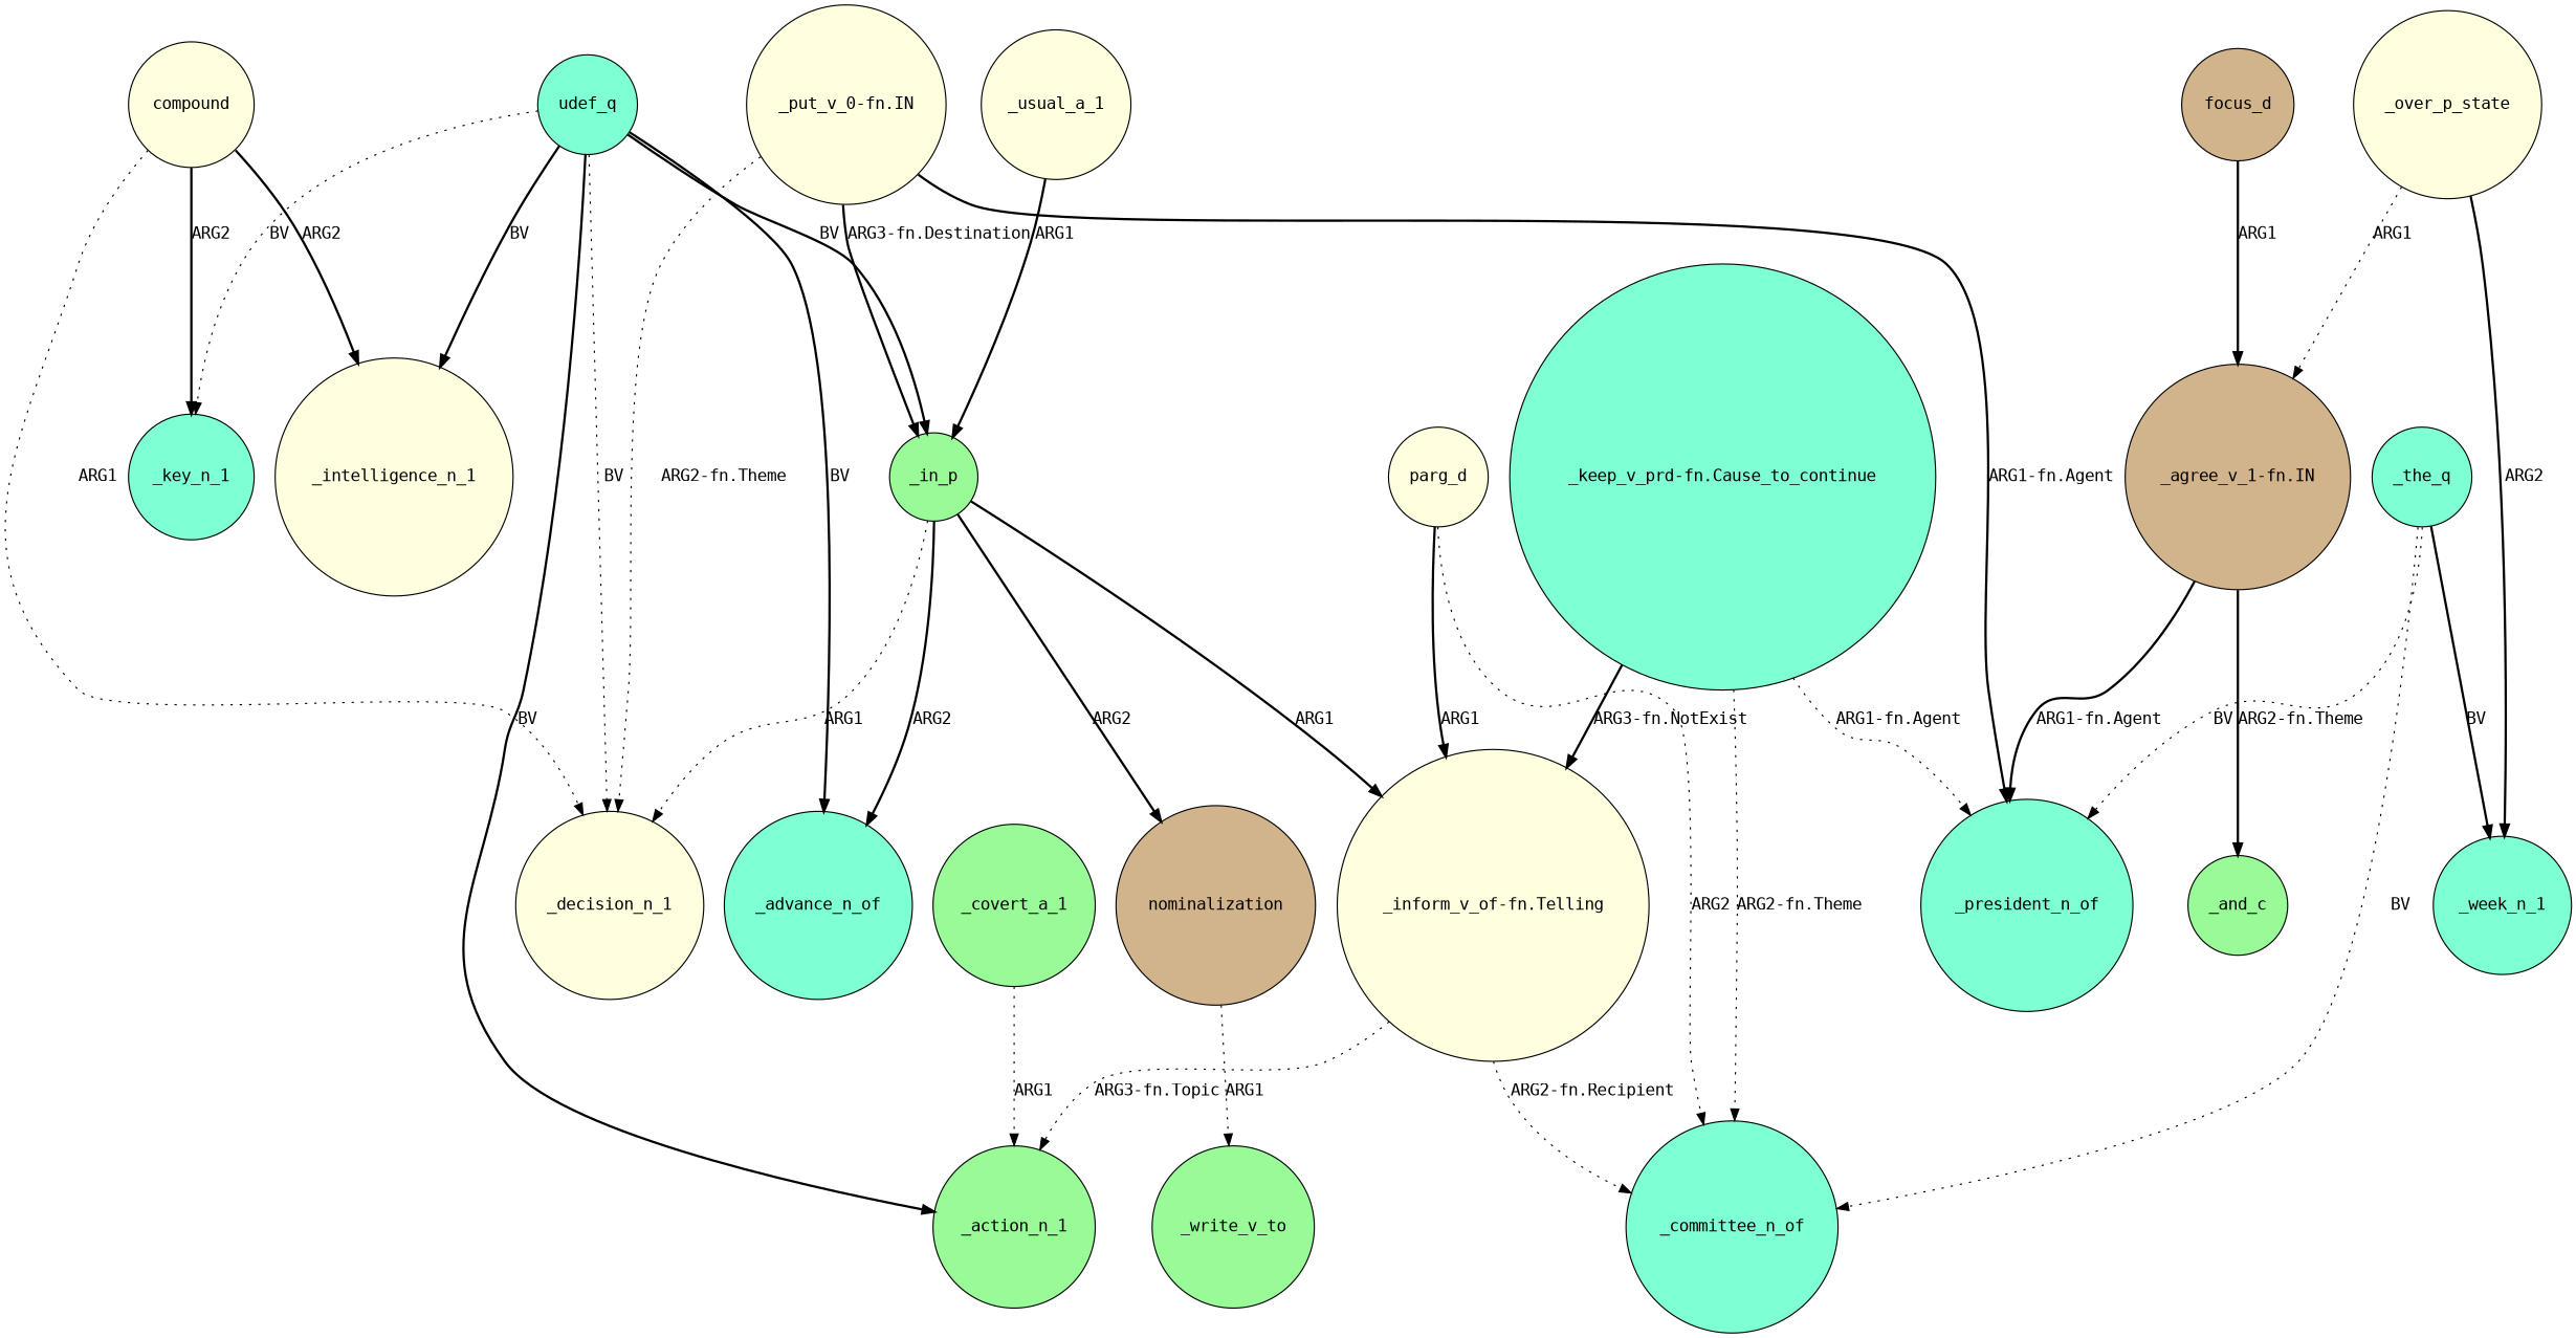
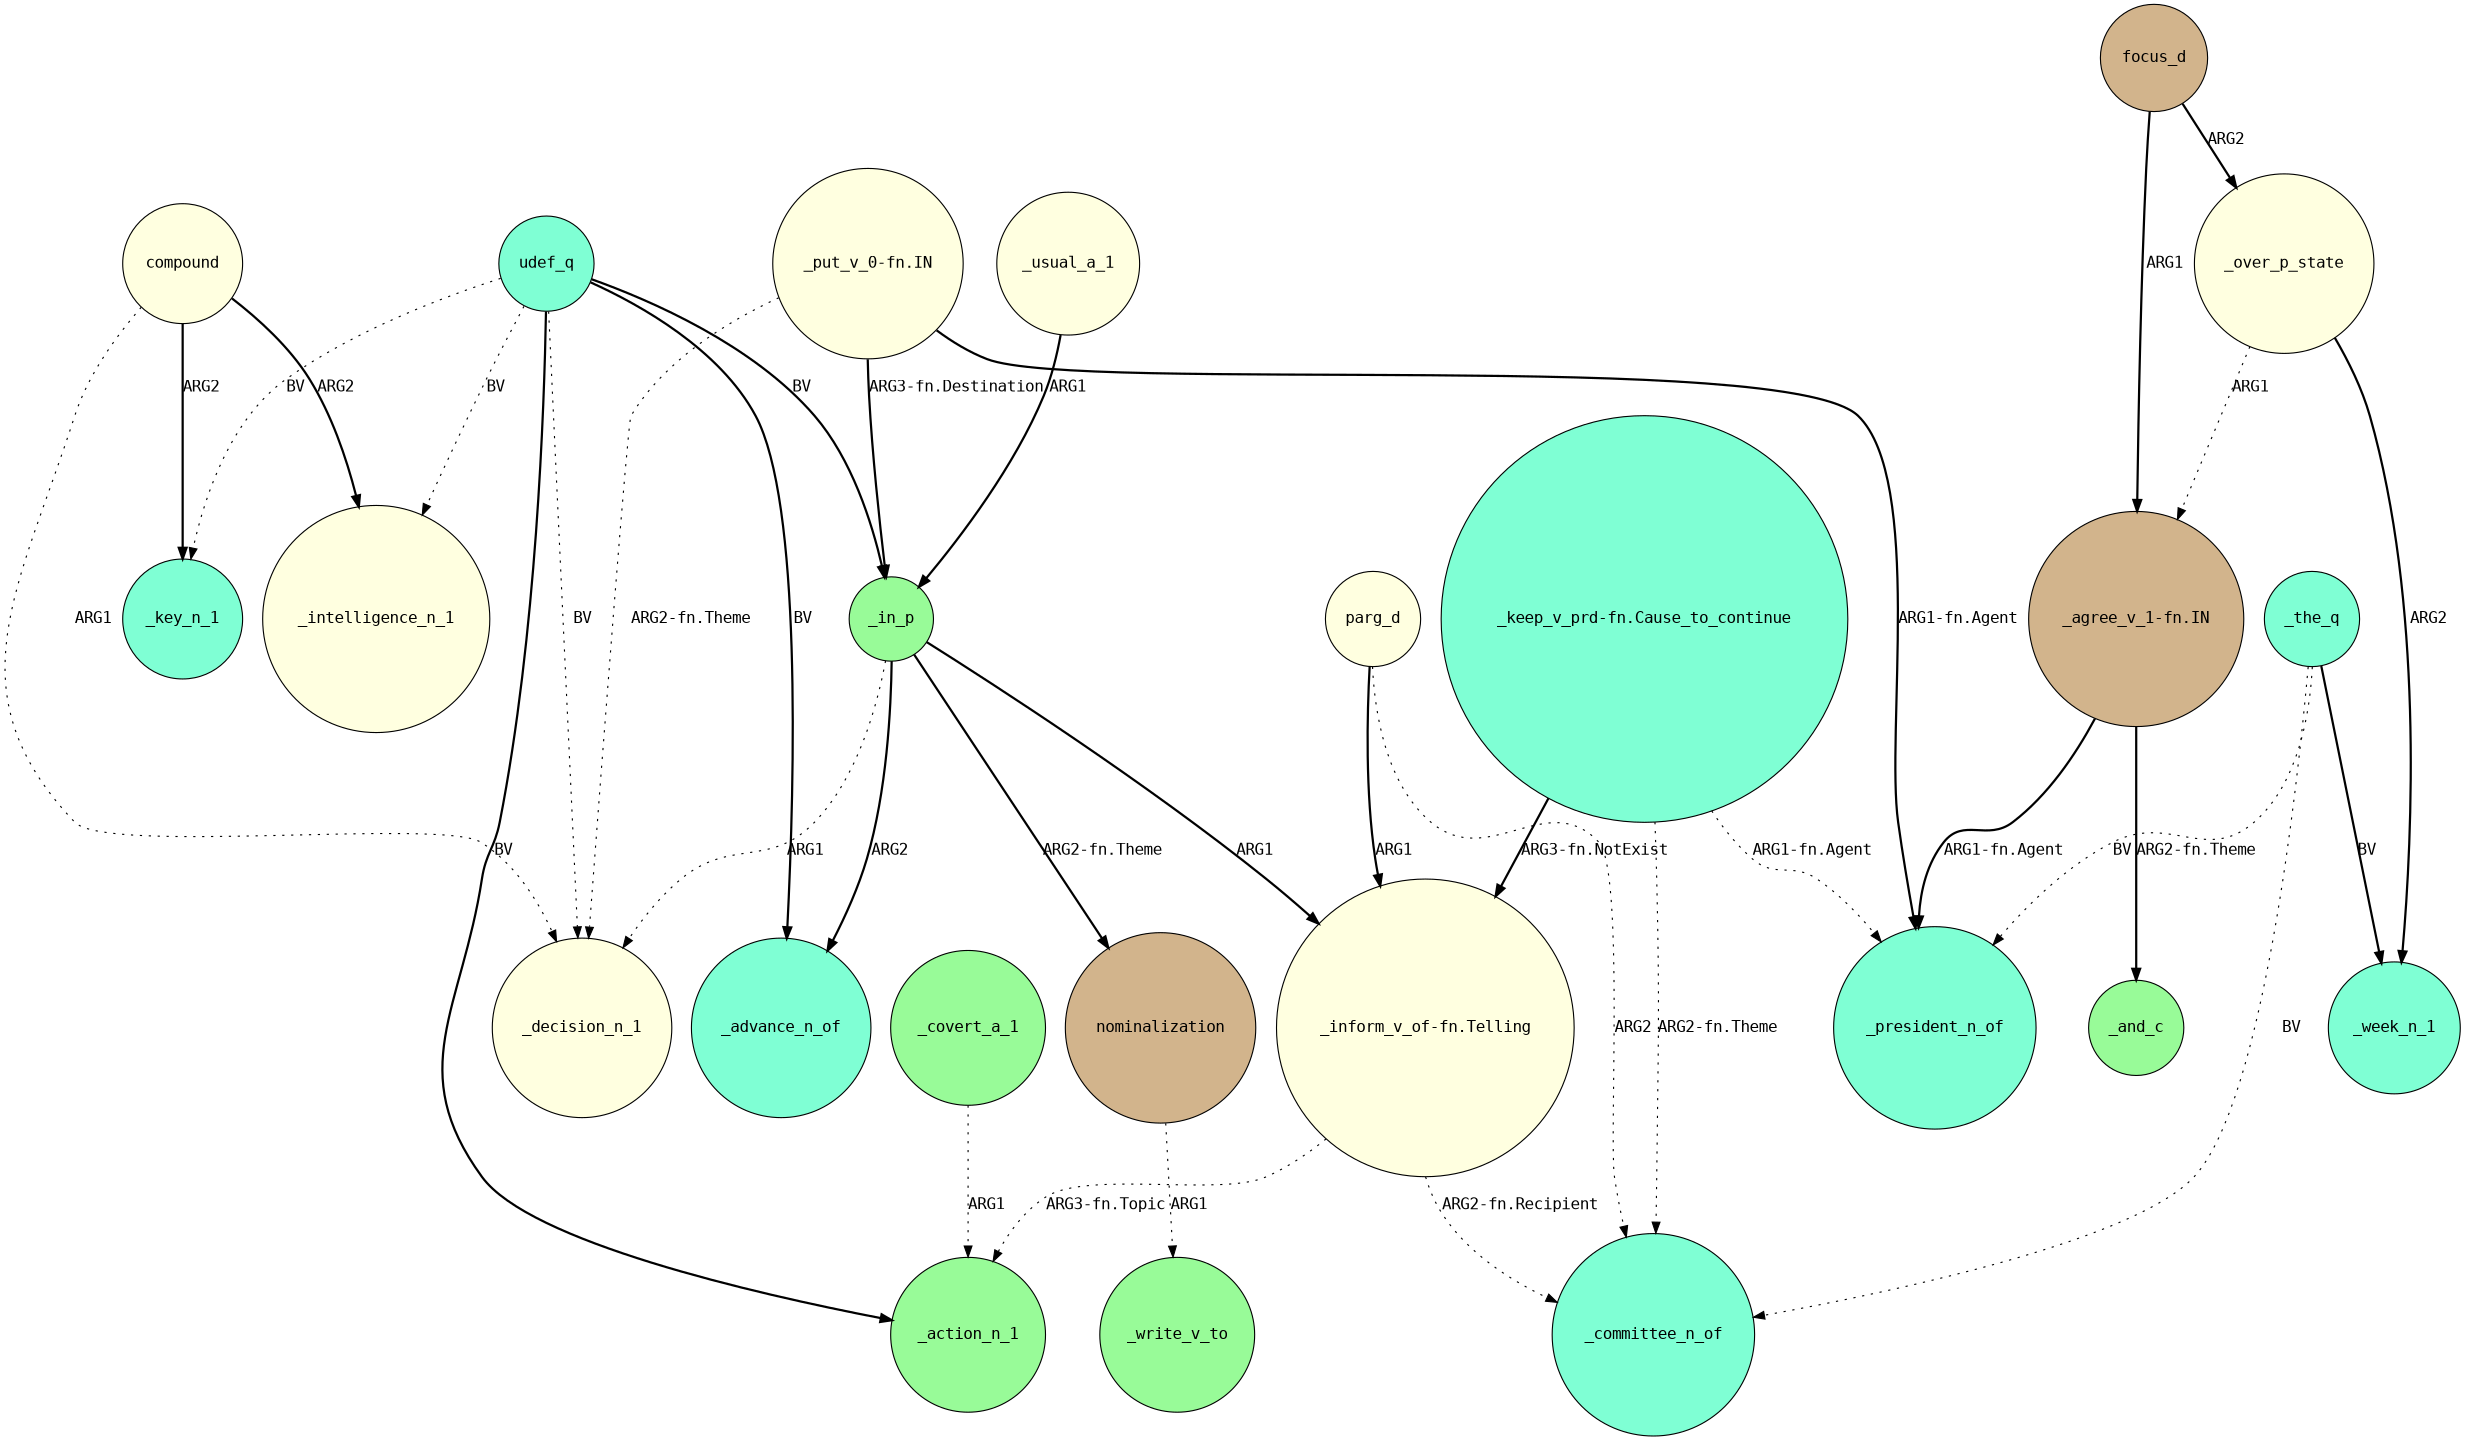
  digraph {
    fontname="DejaVu Sans Mono"
    node [fillcolor=lightyellow fontname="DejaVu Sans Mono" shape=circle style=filled]
    edge [fontname="DejaVu Sans Mono" style=bold]
    compound
    _decision_n_1
    _intelligence_n_1
    _key_n_1 [fillcolor=aquamarine]
    udef_q [fillcolor=aquamarine]
    _advance_n_of [fillcolor=aquamarine]
    _action_n_1 [fillcolor=palegreen]
    _in_p [fillcolor=palegreen]
    nominalization [fillcolor=tan]
    _write_v_to [fillcolor=palegreen]
    n11 [label="_put_v_0-fn.IN"]
    _president_n_of [fillcolor=aquamarine]
    "_inform_v_of-fn.Telling"
    _week_n_1 [fillcolor=aquamarine]
    "_agree_v_1-fn.IN" [fillcolor=tan]
    _and_c [fillcolor=palegreen]
    focus_d [fillcolor=tan]
    _over_p_state
    _committee_n_of [fillcolor=aquamarine]
    _the_q [fillcolor=aquamarine]
    "_keep_v_prd-fn.Cause_to_continue" [fillcolor=aquamarine]
    parg_d
    _usual_a_1
    _covert_a_1 [fillcolor=palegreen]
    compound -> _decision_n_1 [label=ARG1 style=dotted]
    compound -> _intelligence_n_1 [label=ARG2]
    compound -> _key_n_1 [label=ARG2]
    udef_q -> _decision_n_1 [label=BV style=dotted]
-   udef_q -> _intelligence_n_1 [label=BV]
+   udef_q -> _intelligence_n_1 [label=BV style=dotted]
    udef_q -> _key_n_1 [label=BV style=dotted]
    udef_q -> _advance_n_of [label=BV]
    udef_q -> _action_n_1 [label=BV]
    udef_q -> _in_p [label=BV]
    _in_p -> _decision_n_1 [label=ARG1 style=dotted]
    _in_p -> _advance_n_of [label=ARG2]
-   _in_p -> nominalization [label=ARG2]
+   _in_p -> nominalization [label="ARG2-fn.Theme"]
    _in_p -> "_inform_v_of-fn.Telling" [label=ARG1]
    nominalization -> _write_v_to [label=ARG1 style=dotted]
    n11 -> _decision_n_1 [label="ARG2-fn.Theme" style=dotted]
    n11 -> _in_p [label="ARG3-fn.Destination"]
    n11 -> _president_n_of [label="ARG1-fn.Agent"]
    "_inform_v_of-fn.Telling" -> _action_n_1 [label="ARG3-fn.Topic" style=dotted]
    "_inform_v_of-fn.Telling" -> _committee_n_of [label="ARG2-fn.Recipient" style=dotted]
    "_agree_v_1-fn.IN" -> _president_n_of [label="ARG1-fn.Agent"]
    "_agree_v_1-fn.IN" -> _and_c [label="ARG2-fn.Theme"]
    focus_d -> "_agree_v_1-fn.IN" [label=ARG1]
+   focus_d -> _over_p_state [label=ARG2]
    _over_p_state -> _week_n_1 [label=ARG2]
    _over_p_state -> "_agree_v_1-fn.IN" [label=ARG1 style=dotted]
    _the_q -> _president_n_of [label=BV style=dotted]
    _the_q -> _week_n_1 [label=BV]
    _the_q -> _committee_n_of [label=BV style=dotted]
    "_keep_v_prd-fn.Cause_to_continue" -> _president_n_of [label="ARG1-fn.Agent" style=dotted]
    "_keep_v_prd-fn.Cause_to_continue" -> "_inform_v_of-fn.Telling" [label="ARG3-fn.NotExist"]
    "_keep_v_prd-fn.Cause_to_continue" -> _committee_n_of [label="ARG2-fn.Theme" style=dotted]
    parg_d -> "_inform_v_of-fn.Telling" [label=ARG1]
    parg_d -> _committee_n_of [label=ARG2 style=dotted]
    _usual_a_1 -> _in_p [label=ARG1]
    _covert_a_1 -> _action_n_1 [label=ARG1 style=dotted]
  }
